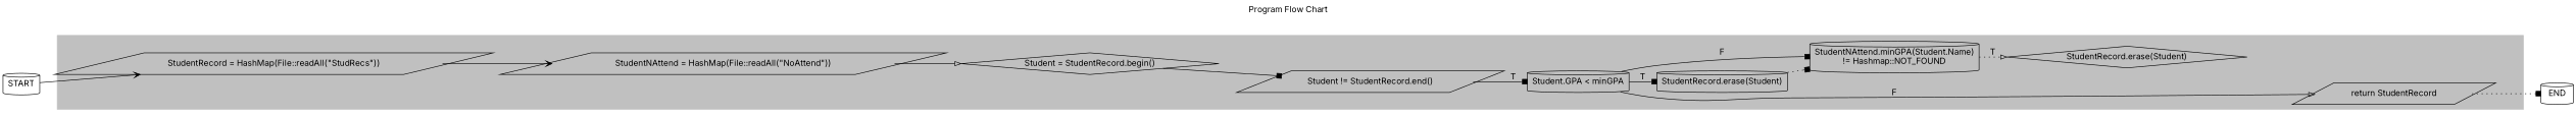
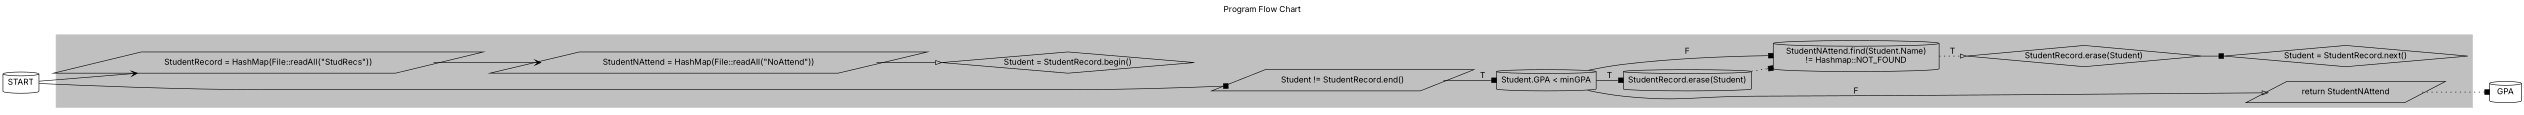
  digraph {
    fontname=Inter
    label="Program Flow Chart"
    labelloc=t
    rankdir=LR
    node [fontname=Inter shape=cylinder]
    edge [arrowhead=box fontname=Inter style=solid]
-   n1 [label="return StudentRecord" shape=parallelogram]
+   n1 [label="return StudentNAttend" shape=parallelogram]
    n2 [label="StudentRecord = HashMap(File::readAll(\"StudRecs\"))" shape=parallelogram]
    n3 [label="StudentNAttend = HashMap(File::readAll(\"NoAttend\"))" shape=parallelogram]
    n4 [label="Student = StudentRecord.begin()" shape=diamond]
    n5 [label="Student != StudentRecord.end()" shape=parallelogram]
    n6 [label="Student.GPA < minGPA"]
    n7 [label="StudentRecord.erase(Student)"]
-   n8 [label="StudentNAttend.minGPA(Student.Name)\n!= Hashmap::NOT_FOUND"]
+   n8 [label="StudentNAttend.find(Student.Name)\n!= Hashmap::NOT_FOUND"]
    n9 [label="StudentRecord.erase(Student)" shape=diamond]
-   n11 [label=END style=rounded]
+   n10 [label="Student = StudentRecord.next()" shape=diamond]
+   n11 [label=GPA style=rounded]
    n12 [label=START style=rounded]
    subgraph cluster_1 {
      color=grey
      label=""
      style=filled
      n2
      n3
      n4
      n5
      n6
      n7
      n8
      n9
+     n10
      subgraph sub_2 {
        color=grey
        label=""
        rank=max
        style=filled
        n1
      }
    }
    n1 -> n11 [style=dotted]
    n2 -> n3 [arrowhead=vee]
    n3 -> n4 [arrowhead=onormal]
-   n4 -> n5
+   n12 -> n5
    n5 -> n6 [label=T]
    n6 -> n1 [arrowhead=onormal label=F]
    n6 -> n7 [label=T]
    n6 -> n8 [label=F]
    n7 -> n8 [style=dotted]
    n8 -> n9 [arrowhead=onormal label=T style=dotted]
+   n9 -> n10
    n12 -> n2 [arrowhead=vee]
  }
